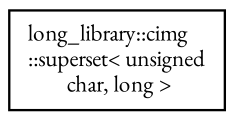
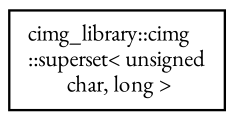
  digraph {
    rankdir=LR
    fontname="EB Garamond"
-   n1 [color=black fillcolor=white fontname="EB Garamond" fontsize=10 height=0.2 label="long_library::cimg\l::superset\< unsigned\l char, long \>" shape=record style=filled width=0.4]
+   n1 [color=black fillcolor=white fontname="EB Garamond" fontsize=10 height=0.2 label="cimg_library::cimg\l::superset\< unsigned\l char, long \>" shape=record style=filled width=0.4]
  }
